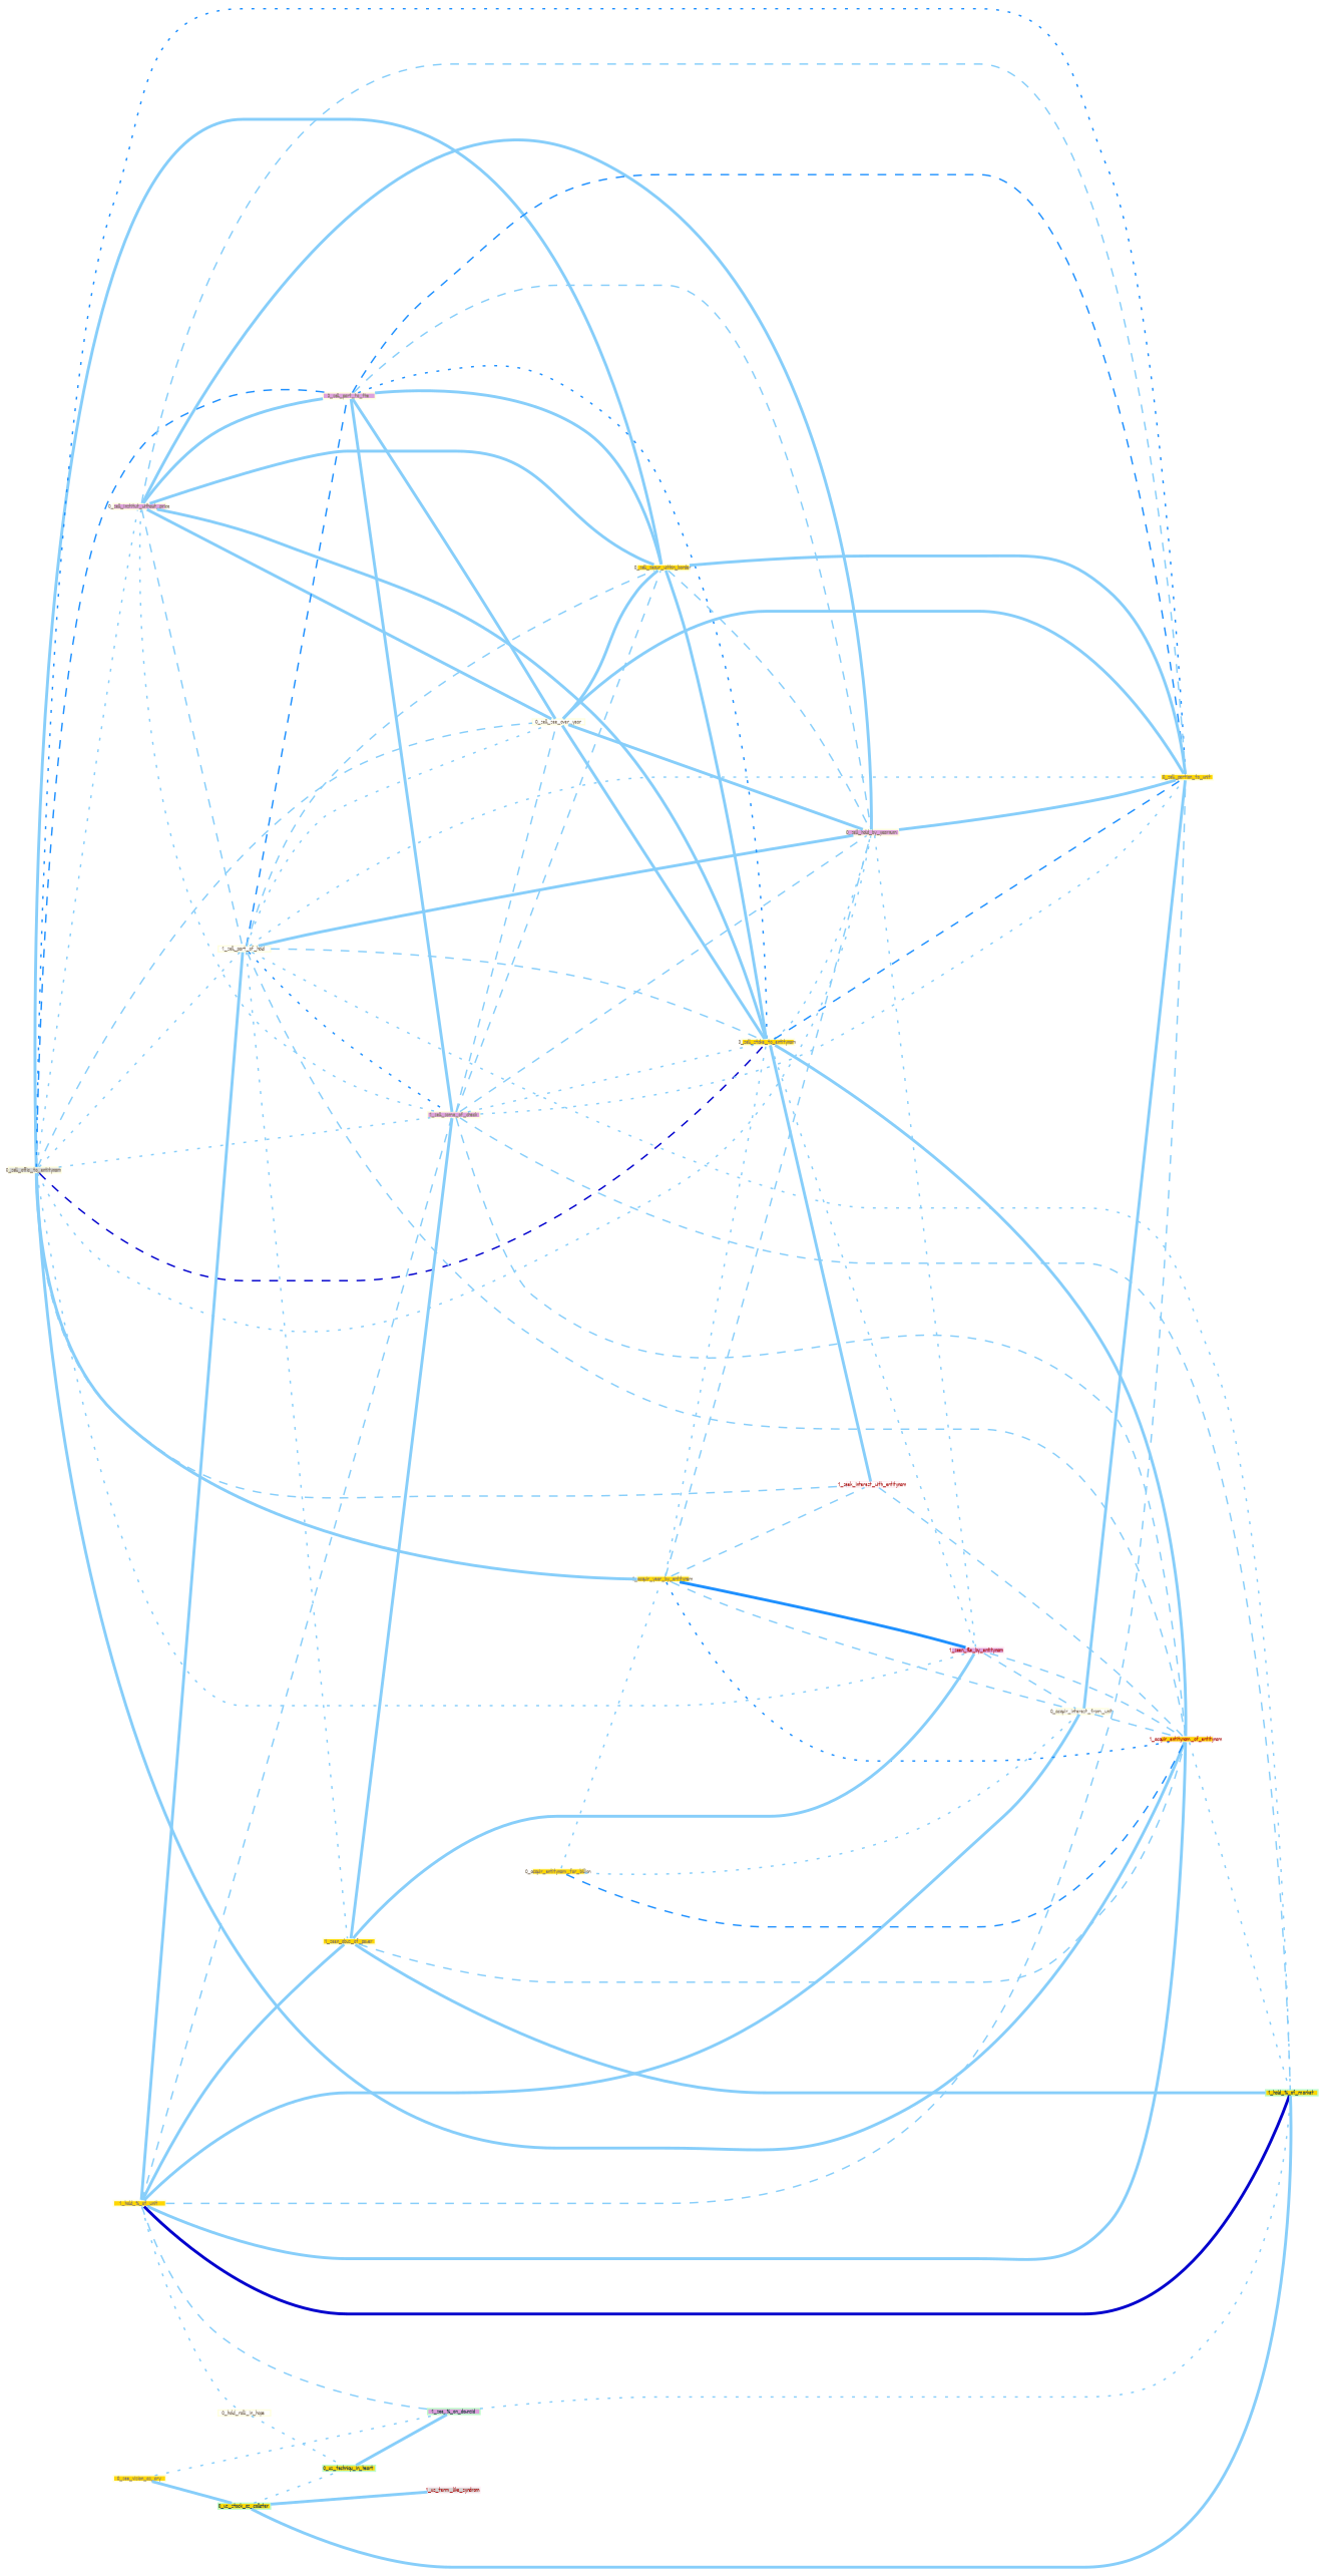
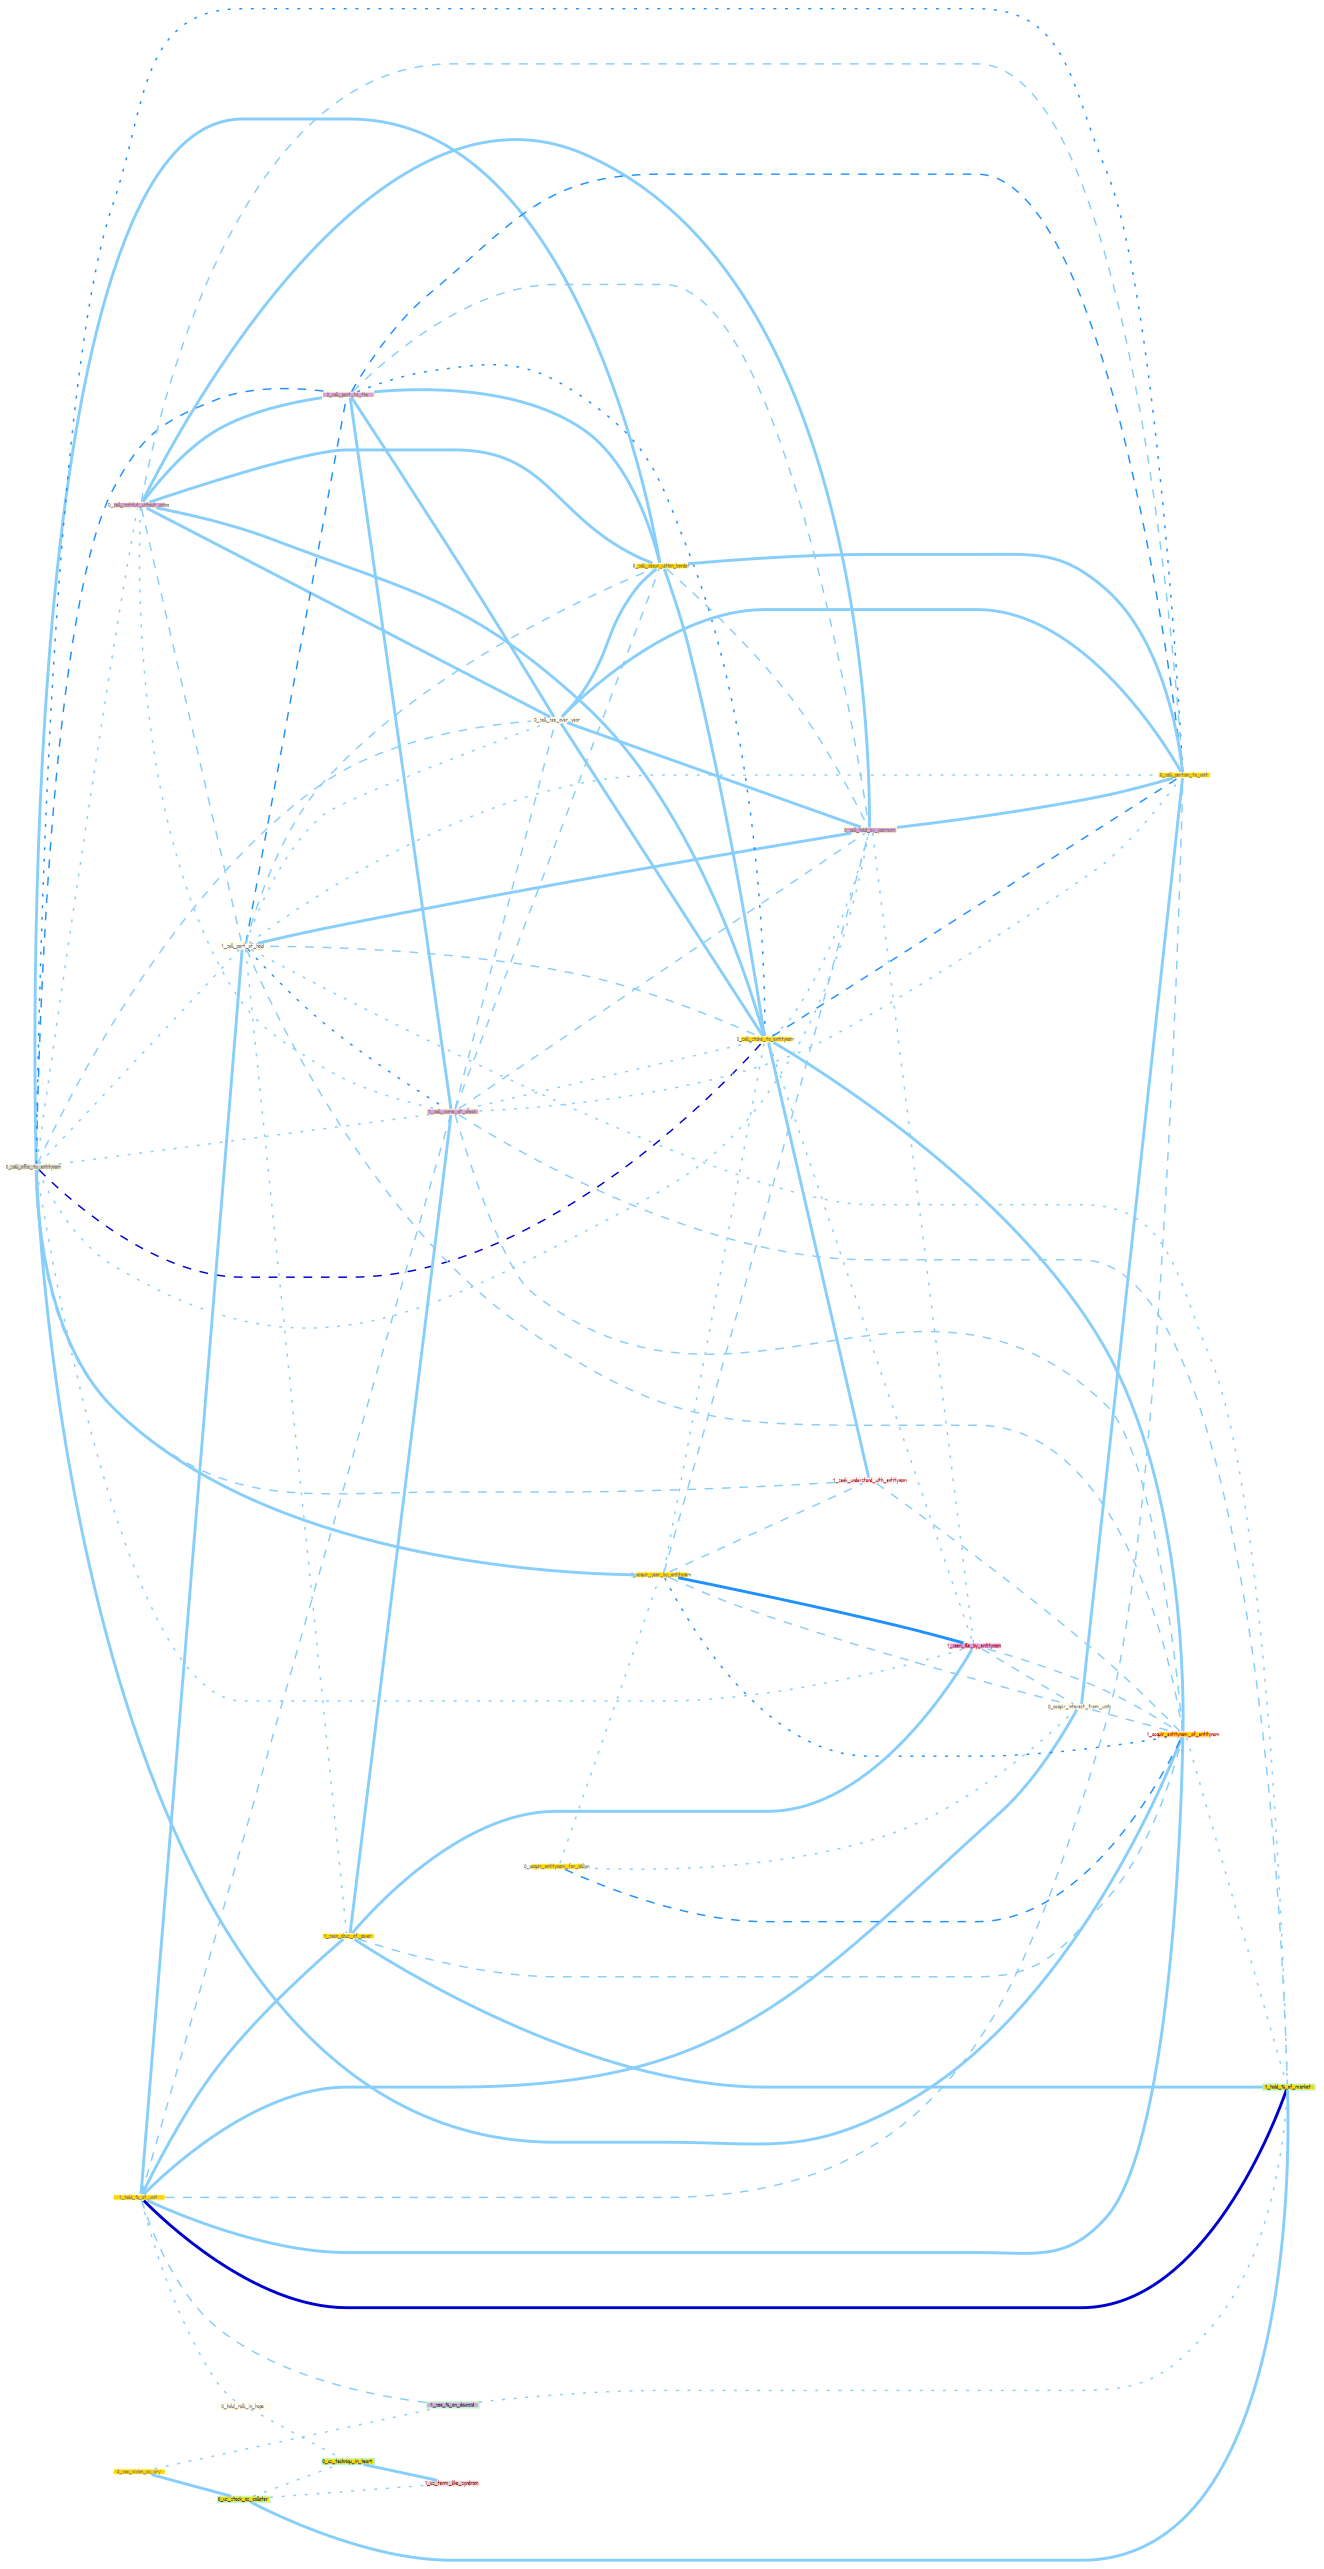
  graph {
    fontname="Patrick Hand"
    rankdir=LR
    node [color="#ffffe0" fillcolor=gold fixedsize=true fontcolor="#8b7d6b" fontname="Patrick Hand" fontsize=4 shape=polygon style=filled]
    edge [color="#87cefa" fontname="Patrick Hand" style=bold w=1]
    "0_sell_offic_to_entitynam " [fillcolor=lightgrey height=.06 width=.5]
    "1_hold_%_of_unit " [height=.06 width=.5]
    "0_acquir_entitynam_for_billion " [height=.06 width=.5]
    "0_sell_institut_without_price " [fillcolor=plum height=.06 width=.5]
    "0_acquir_year_by_entitynam " [height=.06 width=.5]
    "0_acquir_interest_from_unit " [fillcolor=white height=.06 width=.5]
    "1_sell_part_of_hold " [fillcolor=white height=.06 width=.5]
    "0_sell_part_to_the " [fillcolor=plum height=.06 width=.5]
    "1_seen_abus_of_power " [height=.06 width=.5]
    "1_sell_some_of_check " [fillcolor=plum height=.06 width=.5]
    "0_see_vision_as_cry " [height=.06 width=.5]
    n12 [fillcolor=white height=.06 label="0_sell_see_over_year" width=.5]
    "0_sell_secur_within_border " [height=.06 width=.5]
    "0_sell_stake_to_entitynam " [height=.06 width=.5]
    "0_sell_hold_by_yearnum " [fillcolor=plum height=.06 width=.5]
    "0_hold_ralli_in_hope " [fillcolor=white height=.06 width=.5]
    "0_sell_portion_to_unit " [height=.06 width=.5]
    "1_seen_file_by_entitynam " [color="#fff0f5" fillcolor=plum fontcolor="#b22222" height=.06 width=.5]
-   "1_seek_understand_with_entitynam " [color="#fff0f5" fillcolor=white fontcolor="#b22222" height=.06 width=.5 label="1_seek_interest_with_entitynam"]
+   "1_seek_understand_with_entitynam " [color="#fff0f5" fillcolor=white fontcolor="#b22222" height=.06 width=.5]
    "1_acquir_entitynam_of_entitynam " [color="#fff0f5" fontcolor="#b22222" height=.06 width=.5]
    "1_us_term_like_syndrom " [color="#fff0f5" fillcolor=lightgrey fontcolor="#b22222" height=.06 width=.5]
    "1_see_%_on_downsid " [color="#BDFCC9" fillcolor=plum fontcolor="#2f4f4f" height=.06 width=.5]
    "1_hold_%_of_market " [color="#BDFCC9" fontcolor="#2f4f4f" height=.06 width=.5]
    "0_us_stock_as_collater " [color="#BDFCC9" fontcolor="#2f4f4f" height=.06 width=.5]
    "0_us_techniqu_in_heart " [color="#BDFCC9" fontcolor="#2f4f4f" height=.06 width=.5]
    subgraph sub_1 {
      "0_sell_offic_to_entitynam "
      "1_hold_%_of_unit "
      "0_acquir_entitynam_for_billion "
      "0_sell_institut_without_price "
      "0_acquir_year_by_entitynam "
      "0_acquir_interest_from_unit "
      "1_sell_part_of_hold "
      "0_sell_part_to_the "
      "1_seen_abus_of_power "
      "1_sell_some_of_check "
      "0_see_vision_as_cry "
      n12
      "0_sell_secur_within_border "
      "0_sell_stake_to_entitynam "
      "0_sell_hold_by_yearnum "
      "0_hold_ralli_in_hope "
      "0_sell_portion_to_unit "
    }
    subgraph sub_2 {
      "1_seen_file_by_entitynam "
      "1_seek_understand_with_entitynam "
      "1_acquir_entitynam_of_entitynam "
      "1_us_term_like_syndrom "
    }
    "0_sell_offic_to_entitynam " -- "0_sell_institut_without_price " [style=dotted]
    "0_sell_offic_to_entitynam " -- "0_acquir_year_by_entitynam "
    "0_sell_offic_to_entitynam " -- "1_sell_part_of_hold " [style=dotted]
    "0_sell_offic_to_entitynam " -- "0_sell_part_to_the " [color="#1e90ff" style=dashed w=2]
    "0_sell_offic_to_entitynam " -- "1_sell_some_of_check " [style=dotted]
    "0_sell_offic_to_entitynam " -- n12 [style=dashed]
    "0_sell_offic_to_entitynam " -- "0_sell_secur_within_border "
    "0_sell_offic_to_entitynam " -- "0_sell_stake_to_entitynam " [color="#0000cd" style=dashed w=3]
    "0_sell_offic_to_entitynam " -- "0_sell_hold_by_yearnum " [style=dotted]
    "0_sell_offic_to_entitynam " -- "0_sell_portion_to_unit " [color="#1e90ff" style=dotted w=2]
    "0_sell_offic_to_entitynam " -- "1_seen_file_by_entitynam " [style=dotted]
    "0_sell_offic_to_entitynam " -- "1_seek_understand_with_entitynam " [style=dashed]
    "0_sell_offic_to_entitynam " -- "1_acquir_entitynam_of_entitynam "
    "1_hold_%_of_unit " -- "0_acquir_interest_from_unit "
    "1_hold_%_of_unit " -- "1_sell_part_of_hold "
    "1_hold_%_of_unit " -- "1_seen_abus_of_power "
    "1_hold_%_of_unit " -- "1_sell_some_of_check " [style=dashed]
    "1_hold_%_of_unit " -- "0_hold_ralli_in_hope " [style=dotted]
    "1_hold_%_of_unit " -- "0_sell_portion_to_unit " [style=dashed]
    "1_hold_%_of_unit " -- "1_acquir_entitynam_of_entitynam "
    "1_hold_%_of_unit " -- "1_see_%_on_downsid " [style=dashed]
    "1_hold_%_of_unit " -- "1_hold_%_of_market " [color="#0000cd" w=3]
    "0_acquir_entitynam_for_billion " -- "0_acquir_year_by_entitynam " [style=dotted]
    "0_acquir_entitynam_for_billion " -- "0_acquir_interest_from_unit " [style=dotted]
    "0_acquir_entitynam_for_billion " -- "1_acquir_entitynam_of_entitynam " [color="#1e90ff" style=dashed w=2]
    "0_sell_institut_without_price " -- "1_sell_part_of_hold " [style=dashed]
    "0_sell_institut_without_price " -- "0_sell_part_to_the "
    "0_sell_institut_without_price " -- "1_sell_some_of_check " [style=dotted]
    "0_sell_institut_without_price " -- n12
    "0_sell_institut_without_price " -- "0_sell_secur_within_border "
    "0_sell_institut_without_price " -- "0_sell_stake_to_entitynam "
    "0_sell_institut_without_price " -- "0_sell_hold_by_yearnum "
    "0_sell_institut_without_price " -- "0_sell_portion_to_unit " [style=dashed]
    "0_acquir_year_by_entitynam " -- "0_acquir_interest_from_unit " [style=dashed]
    "0_acquir_year_by_entitynam " -- "0_sell_stake_to_entitynam " [style=dotted]
    "0_acquir_year_by_entitynam " -- "0_sell_hold_by_yearnum " [style=dashed]
    "0_acquir_year_by_entitynam " -- "1_seen_file_by_entitynam " [color="#1e90ff" w=2]
    "0_acquir_year_by_entitynam " -- "1_seek_understand_with_entitynam " [style=dashed]
    "0_acquir_year_by_entitynam " -- "1_acquir_entitynam_of_entitynam " [color="#1e90ff" style=dotted w=2]
    "0_acquir_interest_from_unit " -- "0_sell_portion_to_unit "
    "0_acquir_interest_from_unit " -- "1_acquir_entitynam_of_entitynam " [style=dashed]
    "1_sell_part_of_hold " -- "0_sell_part_to_the " [color="#1e90ff" style=dashed w=2]
    "1_sell_part_of_hold " -- "1_seen_abus_of_power " [style=dotted]
    "1_sell_part_of_hold " -- "1_sell_some_of_check " [color="#1e90ff" style=dotted w=2]
    "1_sell_part_of_hold " -- n12 [style=dotted]
    "1_sell_part_of_hold " -- "0_sell_secur_within_border " [style=dashed]
    "1_sell_part_of_hold " -- "0_sell_stake_to_entitynam " [style=dashed]
    "1_sell_part_of_hold " -- "0_sell_hold_by_yearnum "
    "1_sell_part_of_hold " -- "0_sell_portion_to_unit " [style=dotted]
    "1_sell_part_of_hold " -- "1_acquir_entitynam_of_entitynam " [style=dashed]
    "1_sell_part_of_hold " -- "1_hold_%_of_market " [style=dotted]
    "0_sell_part_to_the " -- "1_sell_some_of_check "
    "0_sell_part_to_the " -- n12
    "0_sell_part_to_the " -- "0_sell_secur_within_border "
    "0_sell_part_to_the " -- "0_sell_stake_to_entitynam " [color="#1e90ff" style=dotted w=2]
    "0_sell_part_to_the " -- "0_sell_hold_by_yearnum " [style=dashed]
    "0_sell_part_to_the " -- "0_sell_portion_to_unit " [color="#1e90ff" style=dashed w=2]
    "1_seen_abus_of_power " -- "1_sell_some_of_check "
    "1_seen_abus_of_power " -- "1_seen_file_by_entitynam "
    "1_seen_abus_of_power " -- "1_acquir_entitynam_of_entitynam " [style=dashed]
    "1_seen_abus_of_power " -- "1_hold_%_of_market "
    "1_sell_some_of_check " -- n12 [style=dashed]
    "1_sell_some_of_check " -- "0_sell_secur_within_border " [style=dashed]
    "1_sell_some_of_check " -- "0_sell_stake_to_entitynam " [style=dotted]
    "1_sell_some_of_check " -- "0_sell_hold_by_yearnum " [style=dashed]
    "1_sell_some_of_check " -- "0_sell_portion_to_unit " [style=dotted]
    "1_sell_some_of_check " -- "1_acquir_entitynam_of_entitynam " [style=dashed]
    "1_sell_some_of_check " -- "1_hold_%_of_market " [style=dashed]
    "0_see_vision_as_cry " -- "1_see_%_on_downsid " [style=dotted]
    "0_see_vision_as_cry " -- "0_us_stock_as_collater "
    n12 -- "0_sell_secur_within_border "
    n12 -- "0_sell_stake_to_entitynam "
    n12 -- "0_sell_hold_by_yearnum "
    n12 -- "0_sell_portion_to_unit "
    "0_sell_secur_within_border " -- "0_sell_stake_to_entitynam "
    "0_sell_secur_within_border " -- "0_sell_hold_by_yearnum " [style=dashed]
    "0_sell_secur_within_border " -- "0_sell_portion_to_unit "
    "0_sell_stake_to_entitynam " -- "0_sell_hold_by_yearnum " [style=dotted]
    "0_sell_stake_to_entitynam " -- "0_sell_portion_to_unit " [color="#1e90ff" style=dashed w=2]
    "0_sell_stake_to_entitynam " -- "1_seen_file_by_entitynam " [style=dotted]
    "0_sell_stake_to_entitynam " -- "1_seek_understand_with_entitynam "
    "0_sell_stake_to_entitynam " -- "1_acquir_entitynam_of_entitynam "
    "0_sell_hold_by_yearnum " -- "0_sell_portion_to_unit "
    "0_sell_hold_by_yearnum " -- "1_seen_file_by_entitynam " [style=dotted]
    "0_hold_ralli_in_hope " -- "0_us_techniqu_in_heart " [style=dotted]
    "1_seen_file_by_entitynam " -- "0_acquir_interest_from_unit " [style=dashed]
    "1_seen_file_by_entitynam " -- "1_acquir_entitynam_of_entitynam " [style=dashed]
    "1_seek_understand_with_entitynam " -- "1_acquir_entitynam_of_entitynam " [style=dashed]
    "1_acquir_entitynam_of_entitynam " -- "1_hold_%_of_market " [style=dotted]
    "1_see_%_on_downsid " -- "1_hold_%_of_market " [style=dotted]
-   "0_us_stock_as_collater " -- "1_us_term_like_syndrom "
+   "0_us_stock_as_collater " -- "1_us_term_like_syndrom " [style=dotted]
    "0_us_stock_as_collater " -- "1_hold_%_of_market "
    "0_us_stock_as_collater " -- "0_us_techniqu_in_heart " [style=dotted]
-   "0_us_techniqu_in_heart " -- "1_see_%_on_downsid "
+   "0_us_techniqu_in_heart " -- "1_us_term_like_syndrom "
  }
